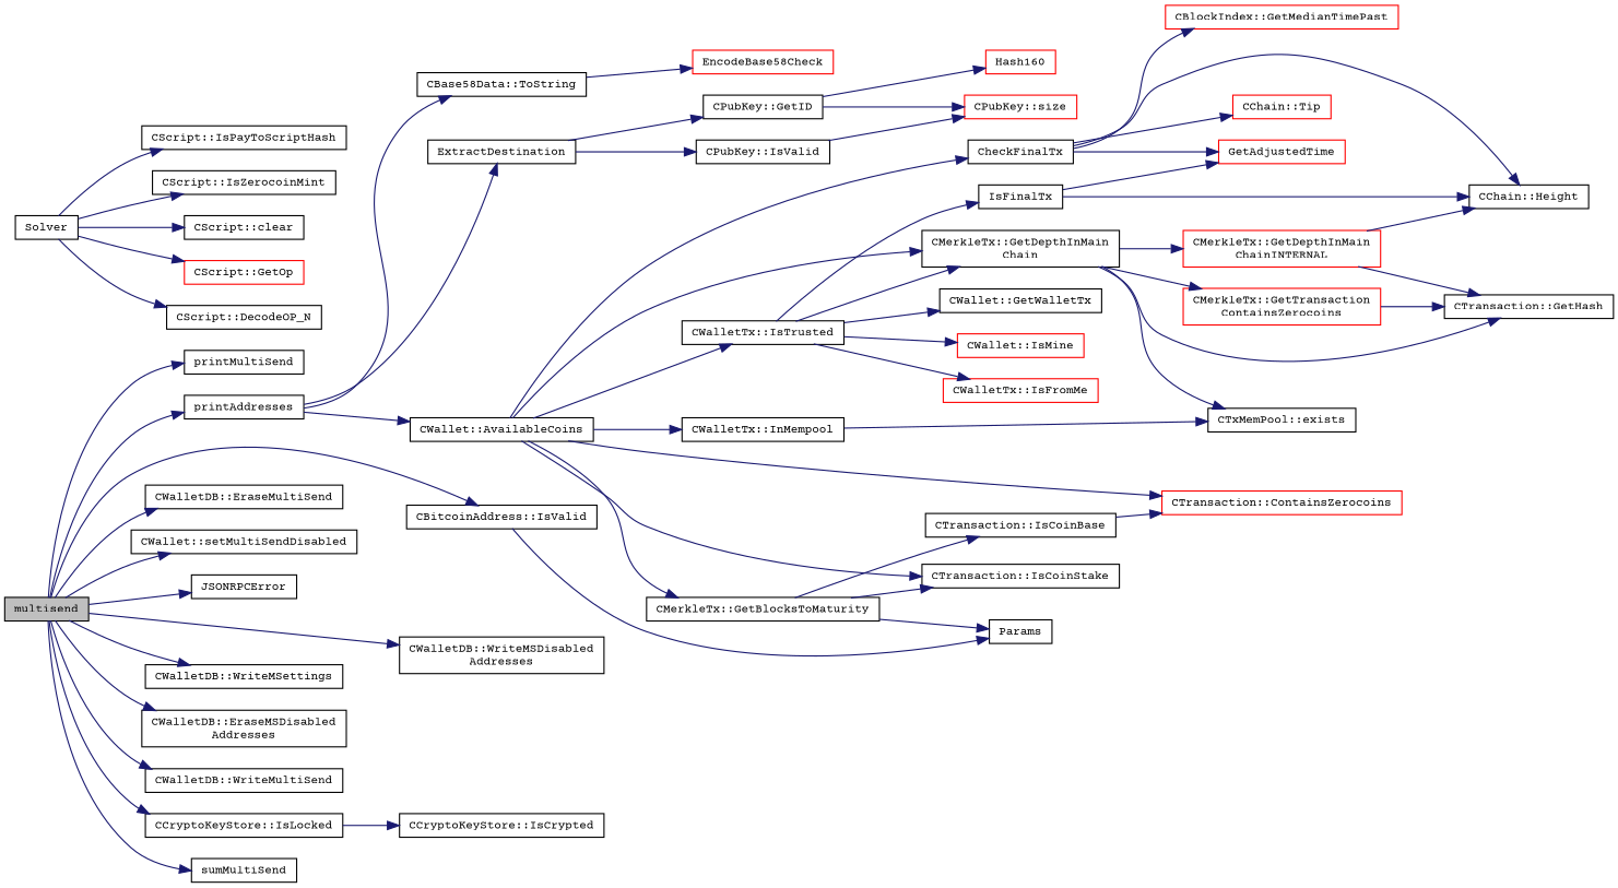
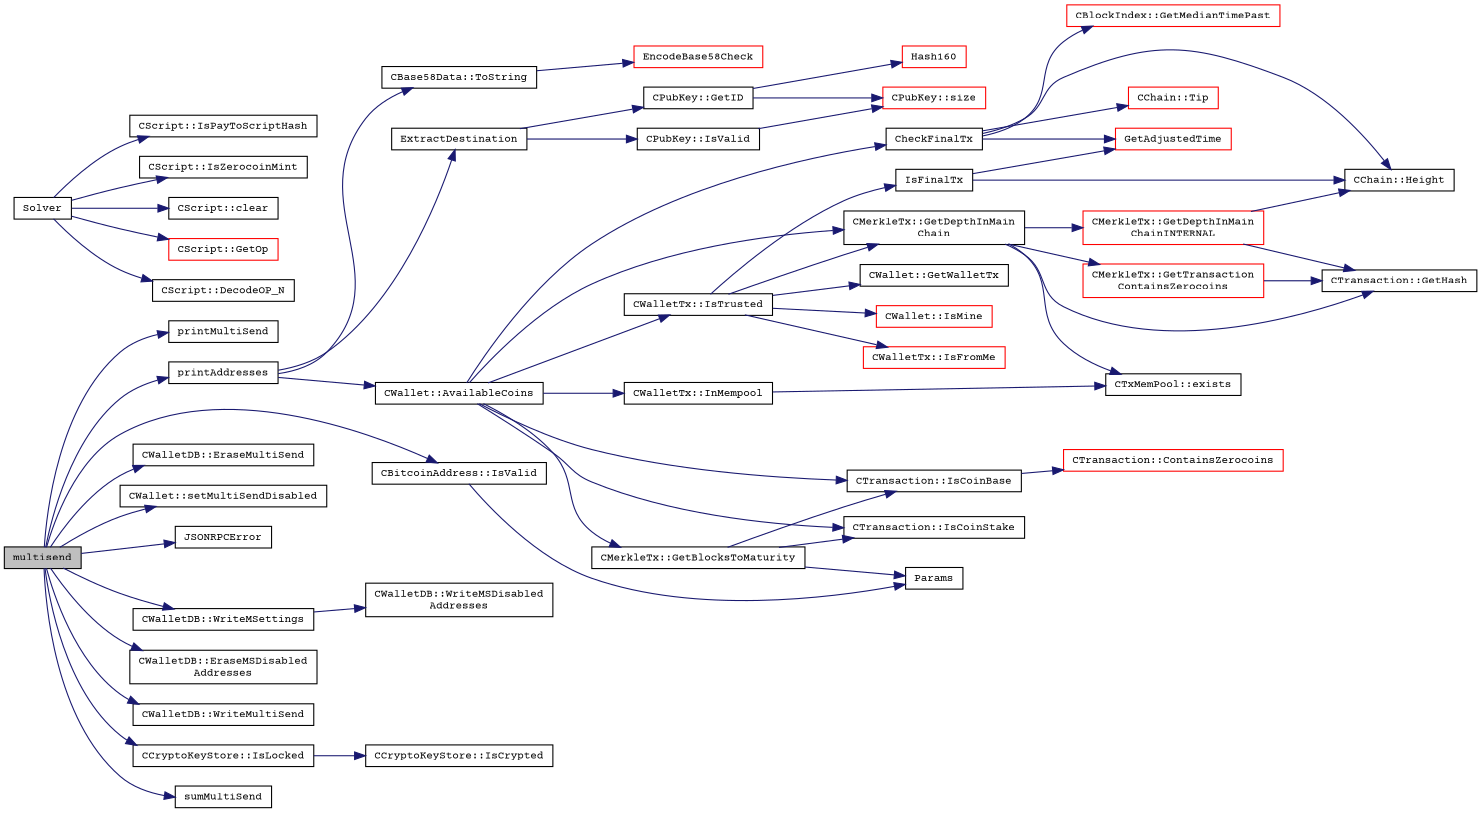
  digraph {
    fontname="Courier Prime"
    rankdir=LR
    node [color=black fillcolor=white fontname="Courier Prime" fontsize=10 shape=record style=filled]
    edge [color=midnightblue fontname="Courier Prime" fontsize=10 labelfontname=Helvetica labelfontsize=10 style=solid]
    n1 [fillcolor=grey75 fontcolor=black height=0.2 label=multisend width=0.4]
    n2 [height=0.2 label=printMultiSend width=0.4]
    n3 [height=0.2 label=printAddresses width=0.4]
    n4 [height=0.2 label="CWalletDB::EraseMultiSend" width=0.4]
    n5 [height=0.2 label="CWallet::setMultiSendDisabled" width=0.4]
    n6 [height=0.2 label=JSONRPCError width=0.4]
    n7 [height=0.2 label="CBitcoinAddress::IsValid" width=0.4]
    n8 [height=0.2 label="CWalletDB::WriteMSettings" width=0.4]
    n9 [height=0.2 label="CWalletDB::EraseMSDisabled\lAddresses" width=0.4]
    n10 [height=0.2 label="CWalletDB::WriteMultiSend" width=0.4]
    n11 [height=0.2 label="CWalletDB::WriteMSDisabled\lAddresses" width=0.4]
    n12 [height=0.2 label="CCryptoKeyStore::IsLocked" width=0.4]
    n13 [height=0.2 label=sumMultiSend width=0.4]
    n14 [height=0.2 label="CWallet::AvailableCoins" width=0.4]
    n15 [height=0.2 label=ExtractDestination width=0.4]
    n16 [height=0.2 label="CBase58Data::ToString" width=0.4]
    n17 [height=0.2 label=Params width=0.4]
    n18 [height=0.2 label="CCryptoKeyStore::IsCrypted" width=0.4]
    n19 [height=0.2 label=CheckFinalTx width=0.4]
    n20 [height=0.2 label="CWalletTx::IsTrusted" width=0.4]
    n21 [height=0.2 label="CMerkleTx::GetDepthInMain\lChain" width=0.4]
    n22 [height=0.2 label="CTransaction::IsCoinBase" width=0.4]
    n23 [height=0.2 label="CTransaction::IsCoinStake" width=0.4]
    n24 [height=0.2 label="CMerkleTx::GetBlocksToMaturity" width=0.4]
    n25 [height=0.2 label="CWalletTx::InMempool" width=0.4]
    n26 [height=0.2 label="CPubKey::IsValid" width=0.4]
    n27 [height=0.2 label="CPubKey::GetID" width=0.4]
    n28 [color=red height=0.2 label=EncodeBase58Check width=0.4]
    n29 [height=0.2 label="CChain::Height" width=0.4]
    n30 [color=red height=0.2 label="CChain::Tip" width=0.4]
    n31 [color=red height=0.2 label="CBlockIndex::GetMedianTimePast" width=0.4]
    n32 [color=red height=0.2 label=GetAdjustedTime width=0.4]
    n33 [height=0.2 label=IsFinalTx width=0.4]
    n34 [color=red height=0.2 label="CWalletTx::IsFromMe" width=0.4]
    n35 [height=0.2 label="CWallet::GetWalletTx" width=0.4]
    n36 [color=red height=0.2 label="CWallet::IsMine" width=0.4]
    n37 [color=red height=0.2 label="CMerkleTx::GetDepthInMain\lChainINTERNAL" width=0.4]
    n38 [height=0.2 label="CTransaction::GetHash" width=0.4]
    n39 [height=0.2 label="CTxMemPool::exists" width=0.4]
    n40 [color=red height=0.2 label="CMerkleTx::GetTransaction\lContainsZerocoins" width=0.4]
    n41 [color=red height=0.2 label="CTransaction::ContainsZerocoins" width=0.4]
    n42 [height=0.2 label=Solver width=0.4]
    n43 [height=0.2 label="CScript::IsPayToScriptHash" width=0.4]
    n44 [height=0.2 label="CScript::IsZerocoinMint" width=0.4]
    n45 [height=0.2 label="CScript::clear" width=0.4]
    n46 [color=red height=0.2 label="CScript::GetOp" width=0.4]
    n47 [height=0.2 label="CScript::DecodeOP_N" width=0.4]
    n48 [color=red height=0.2 label="CPubKey::size" width=0.4]
    n49 [color=red height=0.2 label=Hash160 width=0.4]
    n1 -> n2
    n1 -> n3
    n1 -> n4
    n1 -> n5
    n1 -> n6
    n1 -> n7
    n1 -> n8
    n1 -> n9
    n1 -> n10
-   n1 -> n11
+   n8 -> n11
    n1 -> n12
    n1 -> n13
    n3 -> n14
    n3 -> n15
    n3 -> n16
    n7 -> n17
    n12 -> n18
    n14 -> n19
    n14 -> n20
    n14 -> n21
-   n14 -> n41
+   n14 -> n22
    n14 -> n23
    n14 -> n24
    n14 -> n25
    n15 -> n26
    n15 -> n27
    n16 -> n28
    n19 -> n29
    n19 -> n30
    n19 -> n31
    n19 -> n32
    n20 -> n21
    n20 -> n33
    n20 -> n34
    n20 -> n35
    n20 -> n36
    n21 -> n37
    n21 -> n38
    n21 -> n39
    n21 -> n40
    n22 -> n41
    n24 -> n17
    n24 -> n22
    n24 -> n23
    n25 -> n39
    n26 -> n48
    n27 -> n48
    n27 -> n49
    n33 -> n29
    n33 -> n32
    n37 -> n29
    n37 -> n38
    n40 -> n38
    n42 -> n43
    n42 -> n44
    n42 -> n45
    n42 -> n46
    n42 -> n47
  }
